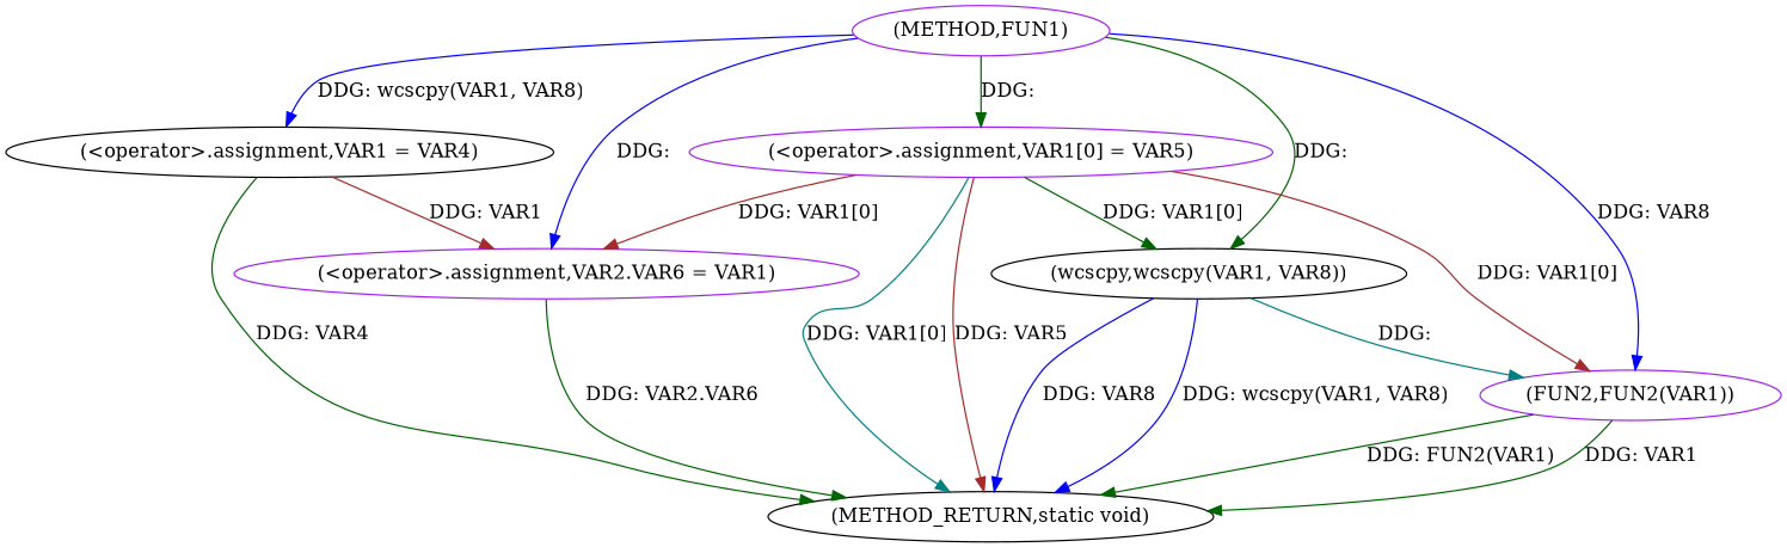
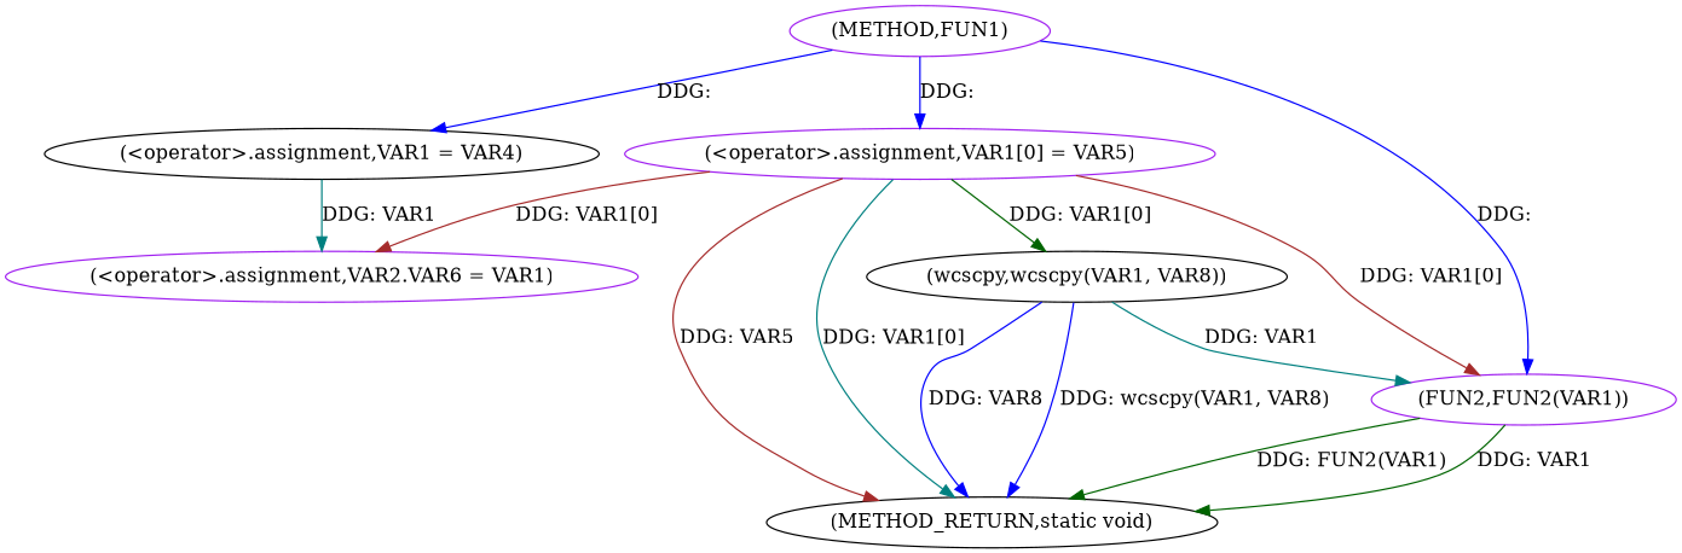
  digraph {
    fontname="DejaVu Serif"
    node [color=purple fontname="DejaVu Serif"]
    edge [color=darkgreen fontname="DejaVu Serif"]
    n1 [label="(METHOD,FUN1)"]
    n2 [color=black label="(<operator>.assignment,VAR1 = VAR4)"]
    n3 [label="(<operator>.assignment,VAR1[0] = VAR5)"]
    n4 [label="(<operator>.assignment,VAR2.VAR6 = VAR1)"]
    n5 [color=black label="(wcscpy,wcscpy(VAR1, VAR8))"]
    n6 [label="(FUN2,FUN2(VAR1))"]
    n7 [color=black label="(METHOD_RETURN,static void)"]
-   n1 -> n2 [color=blue label="DDG: wcscpy(VAR1, VAR8)"]
-   n1 -> n3 [label="DDG: "]
-   n1 -> n4 [color=blue label="DDG: "]
-   n1 -> n5 [label="DDG: "]
-   n1 -> n6 [color=blue label="DDG: VAR8"]
-   n2 -> n4 [color=brown label="DDG: VAR1"]
-   n2 -> n7 [label="DDG: VAR4"]
+   n1 -> n2 [color=blue label="DDG: "]
+   n1 -> n3 [color=blue label="DDG: "]
+   n1 -> n6 [color=blue label="DDG: "]
+   n2 -> n4 [color=teal label="DDG: VAR1"]
    n3 -> n4 [color=brown label="DDG: VAR1[0]"]
    n3 -> n5 [label="DDG: VAR1[0]"]
    n3 -> n6 [color=brown label="DDG: VAR1[0]"]
    n3 -> n7 [color=brown label="DDG: VAR5"]
    n3 -> n7 [color=teal label="DDG: VAR1[0]"]
-   n4 -> n7 [label="DDG: VAR2.VAR6"]
-   n5 -> n6 [color=teal label="DDG: "]
+   n5 -> n6 [color=teal label="DDG: VAR1"]
    n5 -> n7 [color=blue label="DDG: VAR8"]
    n5 -> n7 [color=blue label="DDG: wcscpy(VAR1, VAR8)"]
    n6 -> n7 [label="DDG: FUN2(VAR1)"]
    n6 -> n7 [label="DDG: VAR1"]
  }
